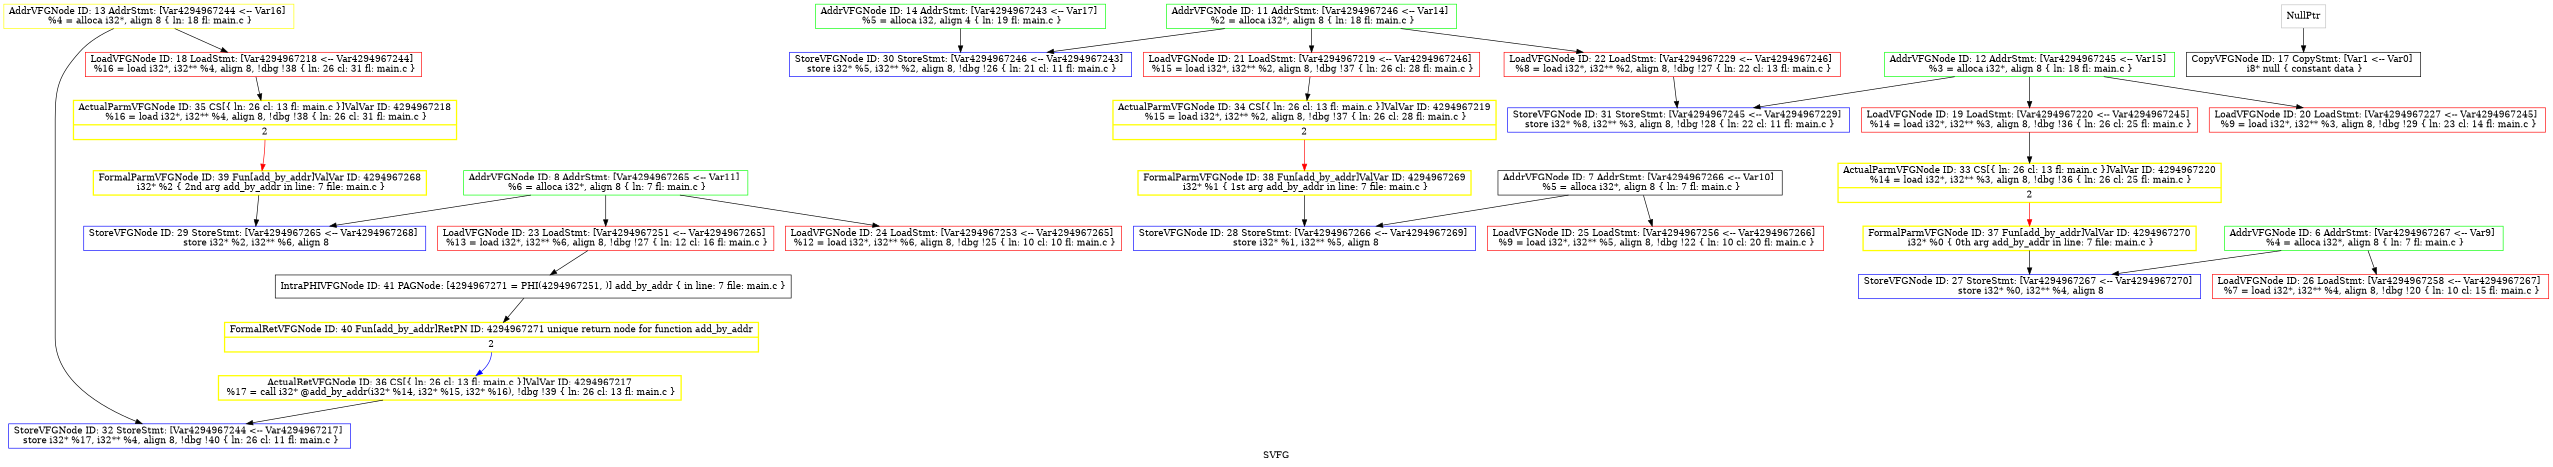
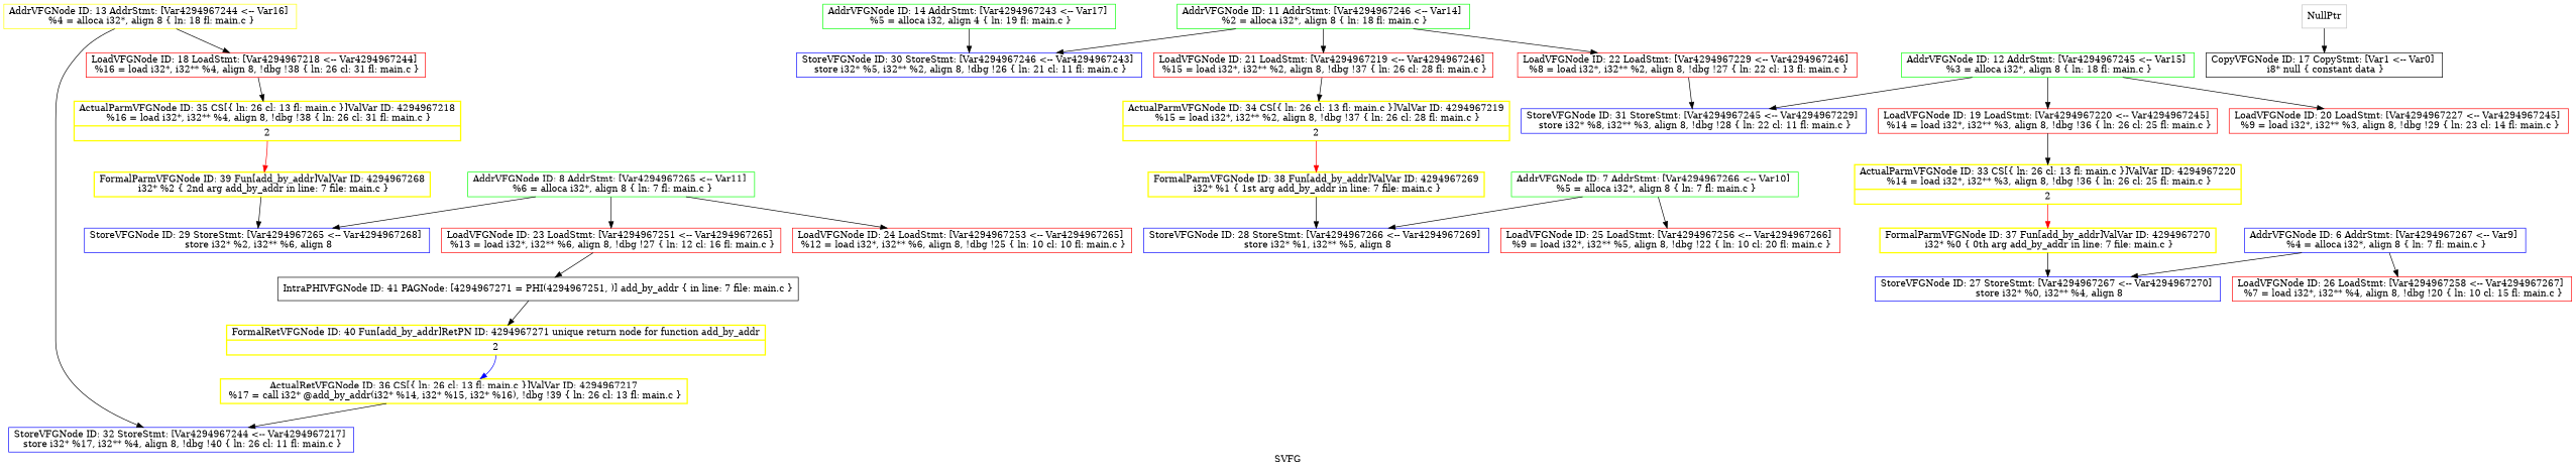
  digraph {
    label=SVFG
    node [color=yellow shape=record]
    edge [style=solid]
    n1 [color=black label="{IntraPHIVFGNode ID: 41 PAGNode: [4294967271 = PHI(4294967251, )]    add_by_addr \{ in line: 7 file: main.c \}}"]
    n2 [label="{FormalRetVFGNode ID: 40 Fun[add_by_addr]RetPN ID: 4294967271 unique return node for function add_by_addr|{<s0>2}}" penwidth=2]
    n3 [label="{ActualRetVFGNode ID: 36 CS[\{ ln: 26  cl: 13  fl: main.c \}]ValVar ID: 4294967217\n   %17 = call i32* @add_by_addr(i32* %14, i32* %15, i32* %16), !dbg !39 \{ ln: 26  cl: 13  fl: main.c \}}" penwidth=2]
    n4 [color=blue label="{StoreVFGNode ID: 32 StoreStmt: [Var4294967244 \<-- Var4294967217]  \n   store i32* %17, i32** %4, align 8, !dbg !40 \{ ln: 26  cl: 11  fl: main.c \}}"]
    n5 [label="{FormalParmVFGNode ID: 39 Fun[add_by_addr]ValVar ID: 4294967268\n i32* %2 \{ 2nd arg add_by_addr in line: 7 file: main.c \}}" penwidth=2]
    n6 [color=blue label="{StoreVFGNode ID: 29 StoreStmt: [Var4294967265 \<-- Var4294967268]  \n   store i32* %2, i32** %6, align 8 }"]
    n7 [label="{FormalParmVFGNode ID: 38 Fun[add_by_addr]ValVar ID: 4294967269\n i32* %1 \{ 1st arg add_by_addr in line: 7 file: main.c \}}" penwidth=2]
    n8 [color=blue label="{StoreVFGNode ID: 28 StoreStmt: [Var4294967266 \<-- Var4294967269]  \n   store i32* %1, i32** %5, align 8 }"]
    n9 [label="{FormalParmVFGNode ID: 37 Fun[add_by_addr]ValVar ID: 4294967270\n i32* %0 \{ 0th arg add_by_addr in line: 7 file: main.c \}}" penwidth=2]
    n10 [color=blue label="{StoreVFGNode ID: 27 StoreStmt: [Var4294967267 \<-- Var4294967270]  \n   store i32* %0, i32** %4, align 8 }"]
    n11 [label="{ActualParmVFGNode ID: 35 CS[\{ ln: 26  cl: 13  fl: main.c \}]ValVar ID: 4294967218\n   %16 = load i32*, i32** %4, align 8, !dbg !38 \{ ln: 26  cl: 31  fl: main.c \}|{<s0>2}}" penwidth=2]
    n12 [label="{ActualParmVFGNode ID: 34 CS[\{ ln: 26  cl: 13  fl: main.c \}]ValVar ID: 4294967219\n   %15 = load i32*, i32** %2, align 8, !dbg !37 \{ ln: 26  cl: 28  fl: main.c \}|{<s0>2}}" penwidth=2]
    n13 [label="{ActualParmVFGNode ID: 33 CS[\{ ln: 26  cl: 13  fl: main.c \}]ValVar ID: 4294967220\n   %14 = load i32*, i32** %3, align 8, !dbg !36 \{ ln: 26  cl: 25  fl: main.c \}|{<s0>2}}" penwidth=2]
    n14 [color=blue label="{StoreVFGNode ID: 31 StoreStmt: [Var4294967245 \<-- Var4294967229]  \n   store i32* %8, i32** %3, align 8, !dbg !28 \{ ln: 22  cl: 11  fl: main.c \}}"]
    n15 [color=blue label="{StoreVFGNode ID: 30 StoreStmt: [Var4294967246 \<-- Var4294967243]  \n   store i32* %5, i32** %2, align 8, !dbg !26 \{ ln: 21  cl: 11  fl: main.c \}}"]
    n16 [color=green label="{AddrVFGNode ID: 12 AddrStmt: [Var4294967245 \<-- Var15]  \n   %3 = alloca i32*, align 8 \{ ln: 18 fl: main.c \}}"]
    n17 [color=red label="{LoadVFGNode ID: 19 LoadStmt: [Var4294967220 \<-- Var4294967245]  \n   %14 = load i32*, i32** %3, align 8, !dbg !36 \{ ln: 26  cl: 25  fl: main.c \}}"]
    n18 [color=red label="{LoadVFGNode ID: 20 LoadStmt: [Var4294967227 \<-- Var4294967245]  \n   %9 = load i32*, i32** %3, align 8, !dbg !29 \{ ln: 23  cl: 14  fl: main.c \}}"]
    n19 [color=green label="{AddrVFGNode ID: 11 AddrStmt: [Var4294967246 \<-- Var14]  \n   %2 = alloca i32*, align 8 \{ ln: 18 fl: main.c \}}"]
    n20 [color=red label="{LoadVFGNode ID: 21 LoadStmt: [Var4294967219 \<-- Var4294967246]  \n   %15 = load i32*, i32** %2, align 8, !dbg !37 \{ ln: 26  cl: 28  fl: main.c \}}"]
    n21 [color=red label="{LoadVFGNode ID: 22 LoadStmt: [Var4294967229 \<-- Var4294967246]  \n   %8 = load i32*, i32** %2, align 8, !dbg !27 \{ ln: 22  cl: 13  fl: main.c \}}"]
    n22 [color=green label="{AddrVFGNode ID: 8 AddrStmt: [Var4294967265 \<-- Var11]  \n   %6 = alloca i32*, align 8 \{ ln: 7 fl: main.c \}}"]
    n23 [color=red label="{LoadVFGNode ID: 23 LoadStmt: [Var4294967251 \<-- Var4294967265]  \n   %13 = load i32*, i32** %6, align 8, !dbg !27 \{ ln: 12  cl: 16  fl: main.c \}}"]
    n24 [color=red label="{LoadVFGNode ID: 24 LoadStmt: [Var4294967253 \<-- Var4294967265]  \n   %12 = load i32*, i32** %6, align 8, !dbg !25 \{ ln: 10  cl: 10  fl: main.c \}}"]
-   n25 [color=black label="{AddrVFGNode ID: 7 AddrStmt: [Var4294967266 \<-- Var10]  \n   %5 = alloca i32*, align 8 \{ ln: 7 fl: main.c \}}"]
+   n25 [color=green label="{AddrVFGNode ID: 7 AddrStmt: [Var4294967266 \<-- Var10]  \n   %5 = alloca i32*, align 8 \{ ln: 7 fl: main.c \}}"]
    n26 [color=red label="{LoadVFGNode ID: 25 LoadStmt: [Var4294967256 \<-- Var4294967266]  \n   %9 = load i32*, i32** %5, align 8, !dbg !22 \{ ln: 10  cl: 20  fl: main.c \}}"]
-   n27 [color=green label="{AddrVFGNode ID: 6 AddrStmt: [Var4294967267 \<-- Var9]  \n   %4 = alloca i32*, align 8 \{ ln: 7 fl: main.c \}}"]
+   n27 [color=blue label="{AddrVFGNode ID: 6 AddrStmt: [Var4294967267 \<-- Var9]  \n   %4 = alloca i32*, align 8 \{ ln: 7 fl: main.c \}}"]
    n28 [color=red label="{LoadVFGNode ID: 26 LoadStmt: [Var4294967258 \<-- Var4294967267]  \n   %7 = load i32*, i32** %4, align 8, !dbg !20 \{ ln: 10  cl: 15  fl: main.c \}}"]
    n29 [color=grey label="{NullPtr}"]
    n30 [color=black label="{CopyVFGNode ID: 17 CopyStmt: [Var1 \<-- Var0]  \n i8* null \{ constant data \}}"]
    n31 [label="{AddrVFGNode ID: 13 AddrStmt: [Var4294967244 \<-- Var16]  \n   %4 = alloca i32*, align 8 \{ ln: 18 fl: main.c \}}"]
    n32 [color=red label="{LoadVFGNode ID: 18 LoadStmt: [Var4294967218 \<-- Var4294967244]  \n   %16 = load i32*, i32** %4, align 8, !dbg !38 \{ ln: 26  cl: 31  fl: main.c \}}"]
    n33 [color=green label="{AddrVFGNode ID: 14 AddrStmt: [Var4294967243 \<-- Var17]  \n   %5 = alloca i32, align 4 \{ ln: 19 fl: main.c \}}"]
    n1 -> n2
    n2 -> n3 [color=blue tailport=s0]
    n3 -> n4
    n5 -> n6
    n7 -> n8
    n9 -> n10
    n11 -> n5 [color=red tailport=s0]
    n12 -> n7 [color=red tailport=s0]
    n13 -> n9 [color=red tailport=s0]
    n16 -> n14
    n16 -> n17
    n16 -> n18
    n17 -> n13
    n19 -> n15
    n19 -> n20
    n19 -> n21
    n20 -> n12
    n21 -> n14
    n22 -> n6
    n22 -> n23
    n22 -> n24
    n23 -> n1
    n25 -> n8
    n25 -> n26
    n27 -> n10
    n27 -> n28
    n29 -> n30
    n31 -> n4
    n31 -> n32
    n32 -> n11
    n33 -> n15
  }
